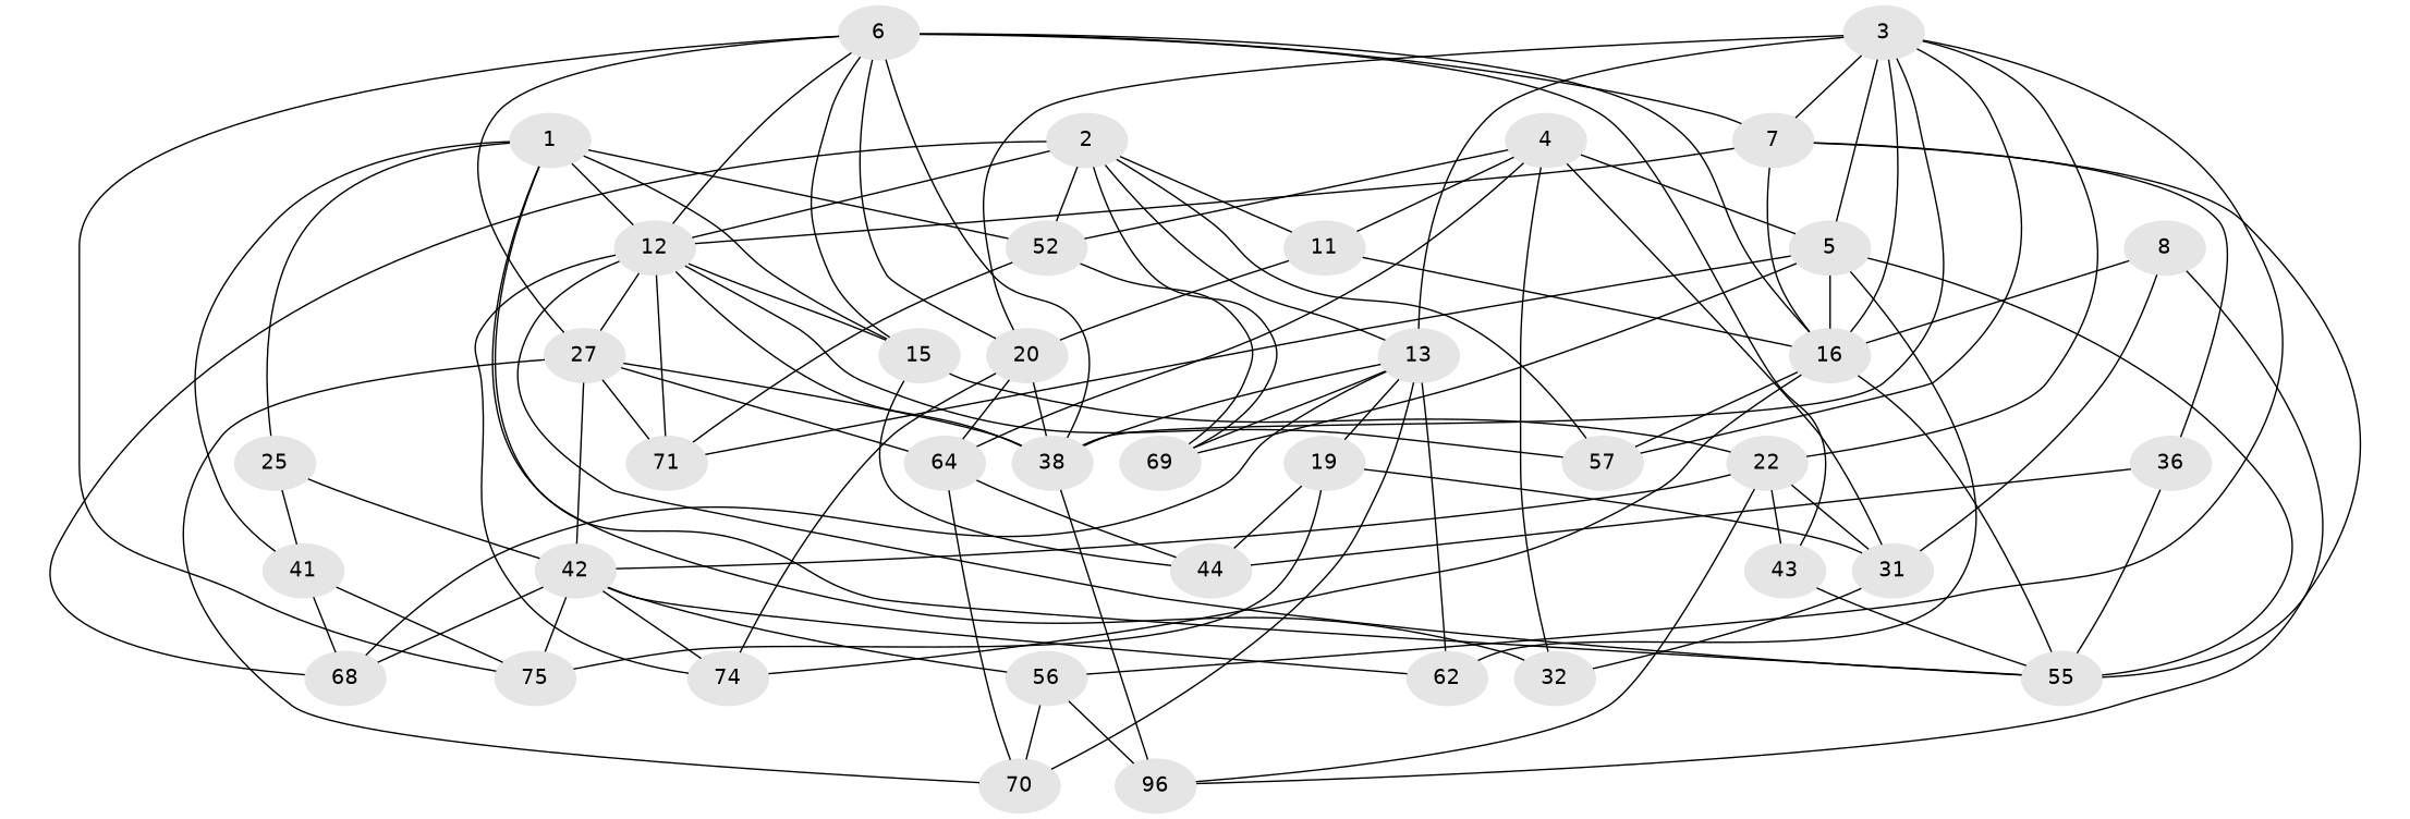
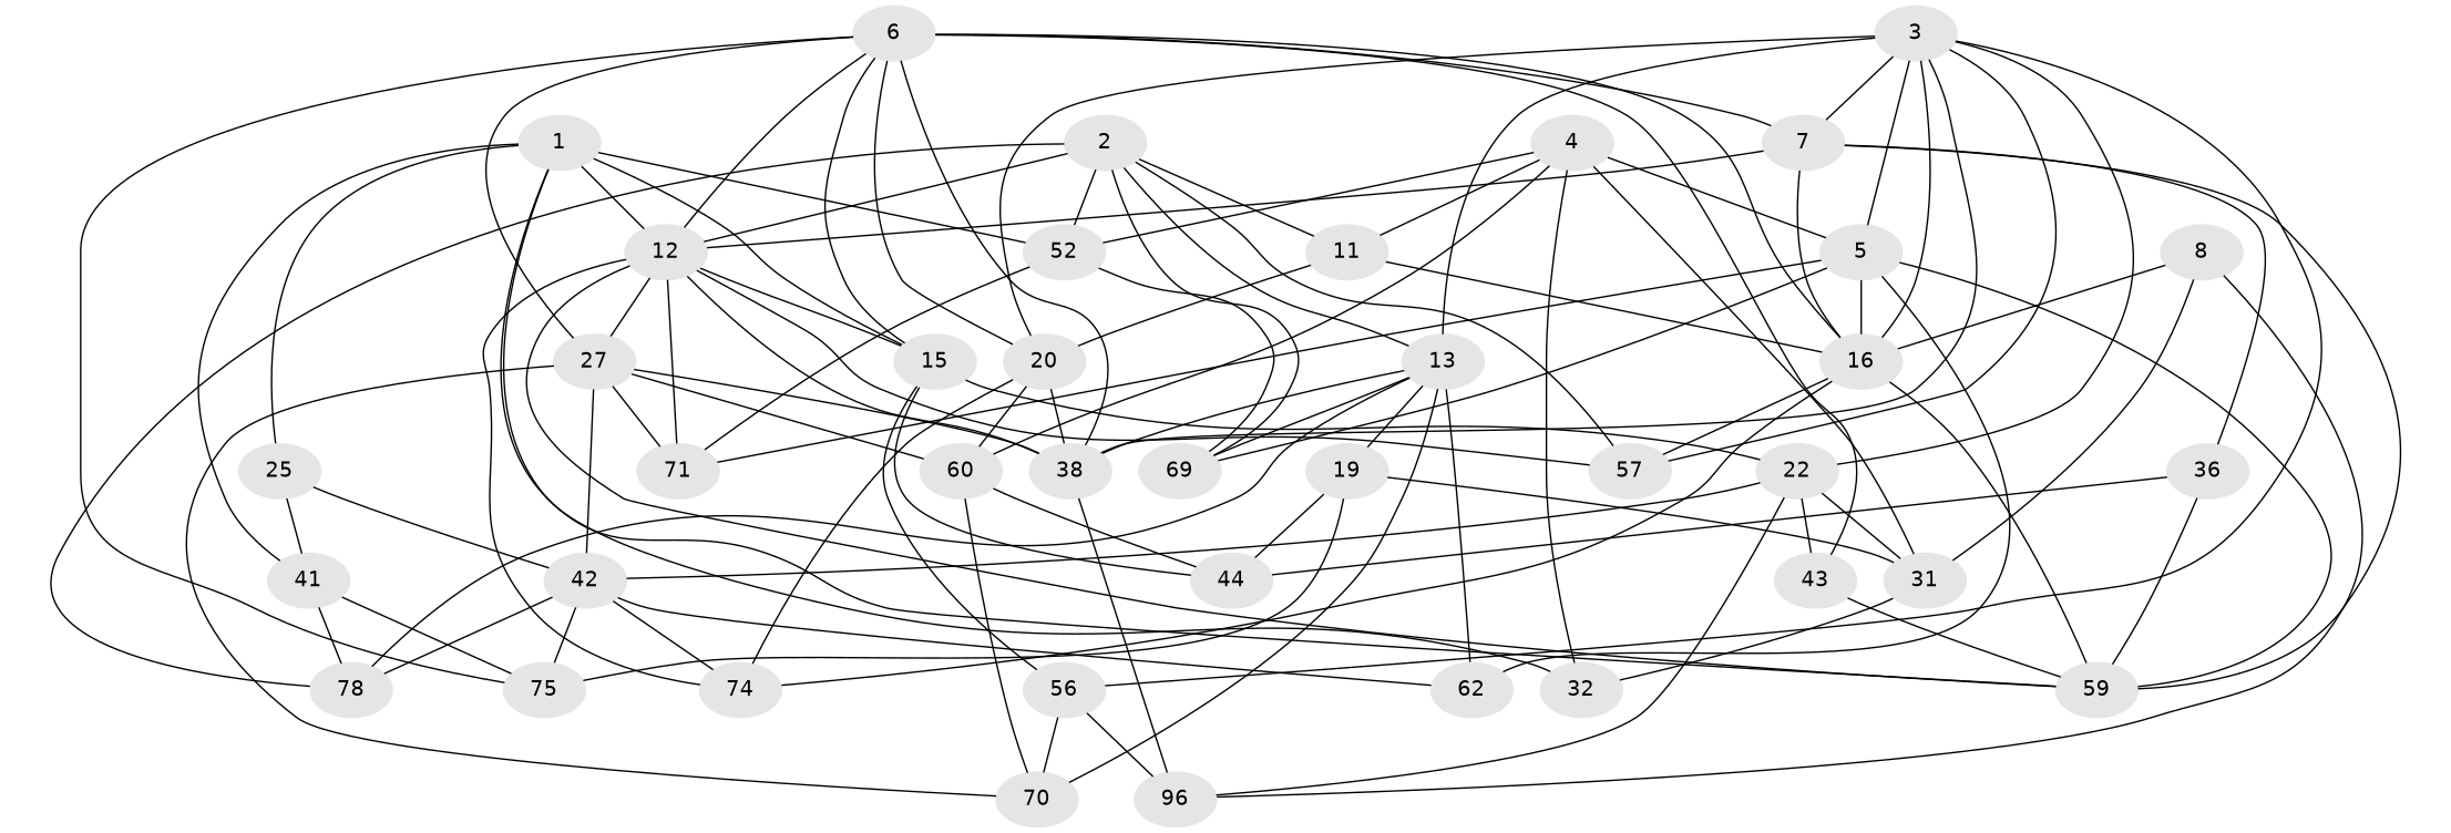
  graph {
    fontname="DejaVu Sans"
    node [color=gray90 fontname="DejaVu Sans" style=filled]
    edge [fontname="DejaVu Sans"]
    1 [super="+46+18"]
    12 [super="+14+21"]
    15 [super="+28"]
    25
    32
    41
    52 [super="+58"]
-   55 [super="+63"]
+   55 [super="+63" label=59]
    57
    38 [super="+45"]
    71
    27 [super="+61+53"]
    74
    22 [super="+33"]
    44
    42 [super="+67+78"]
-   68
+   68 [label=78]
    75
    69
    2 [super="+54+39"]
    11
    13 [super="+34+24"]
    16 [super="+73+17+65"]
    20 [super="+26"]
    62
    19
    70
    3 [super="+9+50"]
    5 [super="+51"]
    7 [super="+48"]
    56
    36
-   64
+   64 [label=60]
    31 [super="+49"]
    43
    n36 [label=96]
    4 [super="+30+10"]
    6 [super="+37+40"]
    8
    1 -- 12
    1 -- 15
    1 -- 25
    1 -- 32
    1 -- 41
    1 -- 52 [weight=2]
    1 -- 55
    12 -- 15 [weight=2]
    12 -- 55
    12 -- 57
    12 -- 38
    12 -- 71
    12 -- 27 [weight=2]
    12 -- 74
    15 -- 22
    15 -- 44
    25 -- 41
    25 -- 42
    41 -- 68
    41 -- 75
    52 -- 71
    52 -- 69
    38 -- n36
    27 -- 38
    27 -- 71
    27 -- 42
    27 -- 70
    27 -- 64
    22 -- 42
    22 -- 31
    22 -- 43
    22 -- n36
    42 -- 74
    42 -- 68
    42 -- 75
    42 -- 62
-   42 -- 56
+   15 -- 56
    2 -- 12 [weight=2]
    2 -- 52
    2 -- 57
    2 -- 68
    2 -- 69
    2 -- 11
    2 -- 13
    11 -- 16
    11 -- 20
    13 -- 38 [weight=2]
    13 -- 68
    13 -- 69
    13 -- 62 [weight=2]
    13 -- 19
    13 -- 70
    16 -- 55
    16 -- 57
    16 -- 74
    20 -- 38
    20 -- 74
    20 -- 64
    19 -- 44
    19 -- 75
    19 -- 31
    3 -- 57
    3 -- 38
    3 -- 22
    3 -- 13
    3 -- 16
    3 -- 20
    3 -- 5 [weight=2]
    3 -- 7
    3 -- 56
    5 -- 55
    5 -- 71
    5 -- 69
    5 -- 16
    5 -- 62
    7 -- 12
    7 -- 55
    7 -- 16
    7 -- 36
    56 -- 70
    56 -- n36
    36 -- 55 [weight=2]
    36 -- 44
    64 -- 44
    64 -- 70
    31 -- 32
    43 -- 55
    4 -- 32 [weight=2]
    4 -- 52
    4 -- 11
    4 -- 5
    4 -- 64
    4 -- 31
    6 -- 12
    6 -- 15
    6 -- 38
    6 -- 27
    6 -- 75
    6 -- 16
    6 -- 20
    6 -- 7
    6 -- 43 [weight=2]
    8 -- 16
    8 -- 31 [weight=2]
    8 -- n36
  }
